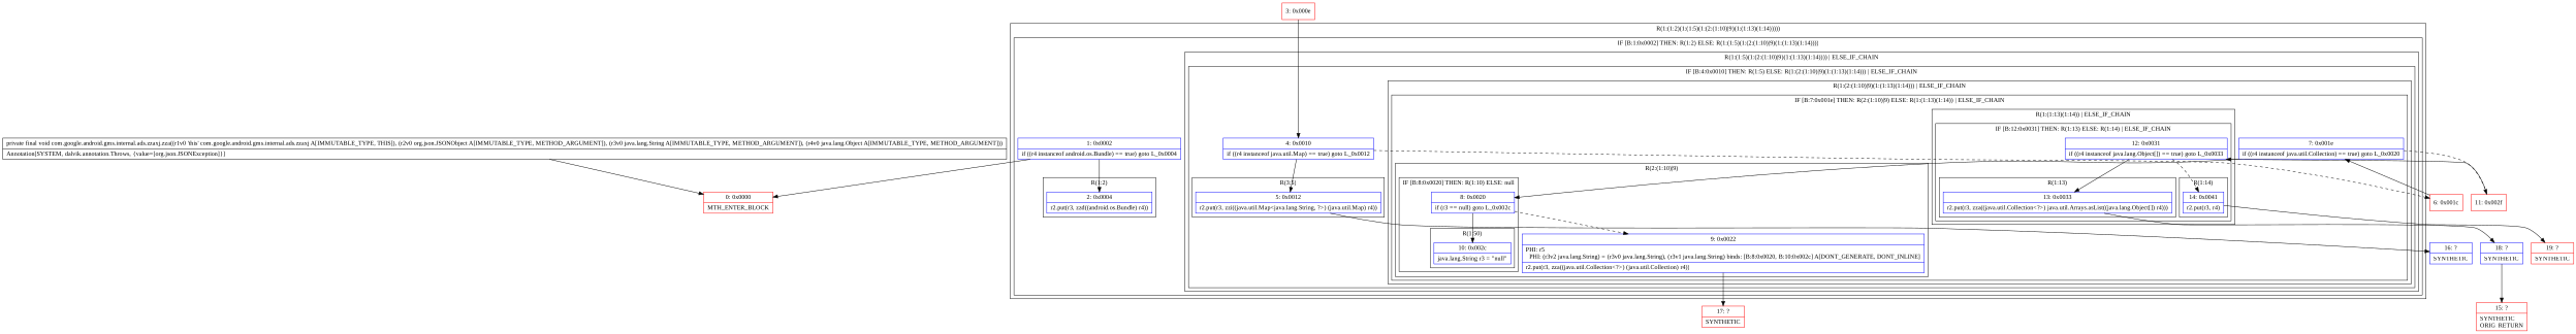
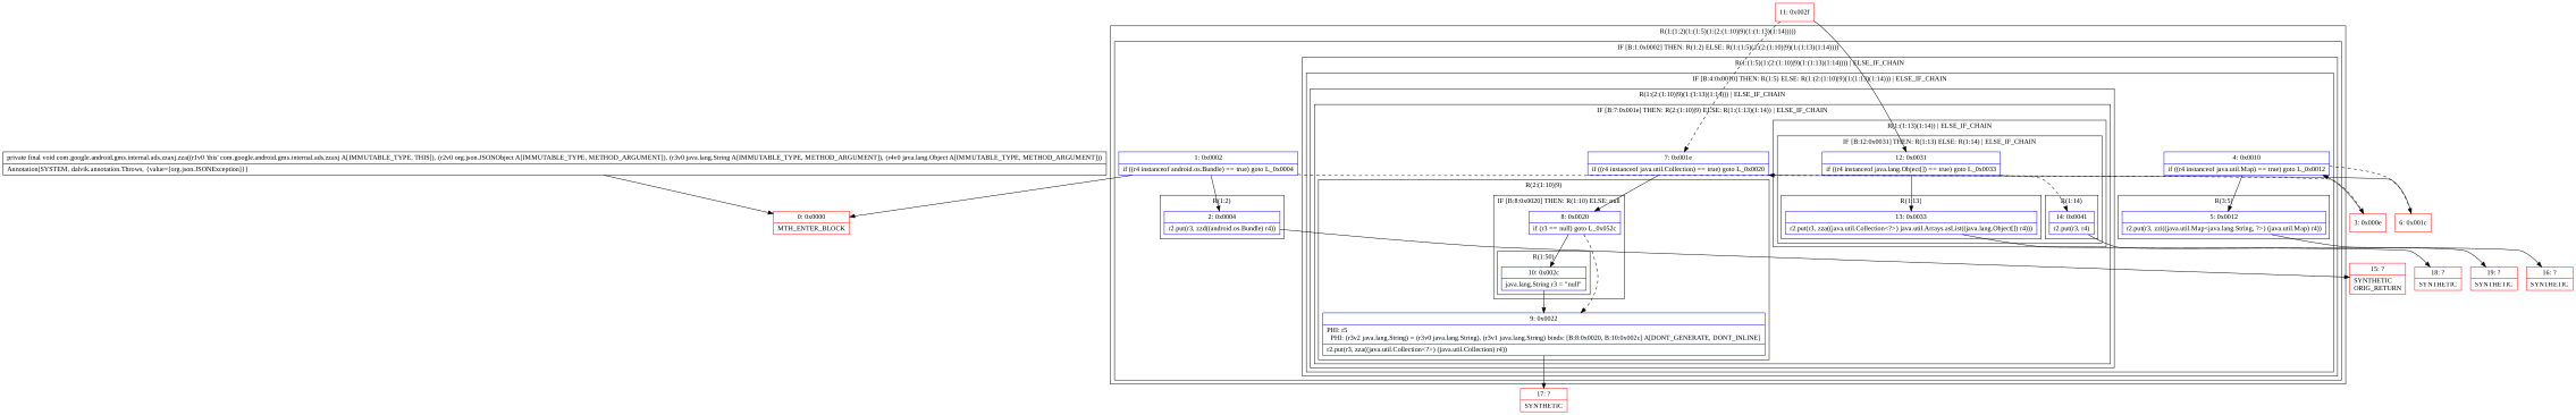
  digraph {
    fontname="Liberation Serif"
    node [color=blue fontname="Liberation Serif" shape=record]
    edge [fontname="Liberation Serif"]
    n1 [label="{2\:\ 0x0004|r2.put(r3, zzd((android.os.Bundle) r4))\l}"]
    n2 [label="{5\:\ 0x0012|r2.put(r3, zzi((java.util.Map\<java.lang.String, ?\>) (java.util.Map) r4))\l}"]
    n3 [label="{10\:\ 0x002c|java.lang.String r3 = \"null\"\l}"]
-   n4 [label="{8\:\ 0x0020|if (r3 == null) goto L_0x002c\l}"]
+   n4 [label="{8\:\ 0x0020|if (r3 == null) goto L_0x052c\l}"]
    n5 [label="{9\:\ 0x0022|PHI: r5 \l  PHI: (r3v2 java.lang.String) = (r3v0 java.lang.String), (r3v1 java.lang.String) binds: [B:8:0x0020, B:10:0x002c] A[DONT_GENERATE, DONT_INLINE]\l|r2.put(r3, zza((java.util.Collection\<?\>) (java.util.Collection) r4))\l}"]
    n6 [label="{13\:\ 0x0033|r2.put(r3, zza((java.util.Collection\<?\>) java.util.Arrays.asList((java.lang.Object[]) r4)))\l}"]
    n7 [label="{14\:\ 0x0041|r2.put(r3, r4)\l}"]
    n8 [label="{12\:\ 0x0031|if ((r4 instanceof java.lang.Object[]) == true) goto L_0x0033\l}"]
    n9 [label="{7\:\ 0x001e|if ((r4 instanceof java.util.Collection) == true) goto L_0x0020\l}"]
    n10 [label="{4\:\ 0x0010|if ((r4 instanceof java.util.Map) == true) goto L_0x0012\l}"]
    n11 [label="{1\:\ 0x0002|if ((r4 instanceof android.os.Bundle) == true) goto L_0x0004\l}"]
    n12 [color=red label="{15\:\ ?|SYNTHETIC\lORIG_RETURN\l}"]
-   n13 [label="{16\:\ ?|SYNTHETIC\l}"]
+   n13 [color=red label="{16\:\ ?|SYNTHETIC\l}"]
    n14 [color=red label="{17\:\ ?|SYNTHETIC\l}"]
-   n15 [label="{18\:\ ?|SYNTHETIC\l}"]
+   n15 [color=red label="{18\:\ ?|SYNTHETIC\l}"]
    n16 [color=red label="{19\:\ ?|SYNTHETIC\l}"]
    n17 [color=red label="{11\:\ 0x002f}"]
    n18 [color=red label="{6\:\ 0x001c}"]
    n19 [color=red label="{3\:\ 0x000e}"]
    n20 [color=red label="{0\:\ 0x0000|MTH_ENTER_BLOCK\l}"]
    n21 [label="{private final void com.google.android.gms.internal.ads.zzaxj.zza((r1v0 'this' com.google.android.gms.internal.ads.zzaxj A[IMMUTABLE_TYPE, THIS]), (r2v0 org.json.JSONObject A[IMMUTABLE_TYPE, METHOD_ARGUMENT]), (r3v0 java.lang.String A[IMMUTABLE_TYPE, METHOD_ARGUMENT]), (r4v0 java.lang.Object A[IMMUTABLE_TYPE, METHOD_ARGUMENT]))  | Annotation[SYSTEM, dalvik.annotation.Throws, \{value=[org.json.JSONException]\}]\l}" color=""]
    subgraph cluster_1 {
      label="R(1:(1:2)(1:(1:5)(1:(2:(1:10)|9)(1:(1:13)(1:14)))))"
      subgraph cluster_2 {
        label="IF [B:1:0x0002] THEN: R(1:2) ELSE: R(1:(1:5)(1:(2:(1:10)|9)(1:(1:13)(1:14))))"
        n11
        subgraph cluster_3 {
          label="R(1:2)"
          n1
        }
        subgraph cluster_4 {
          label="R(1:(1:5)(1:(2:(1:10)|9)(1:(1:13)(1:14)))) | ELSE_IF_CHAIN\l"
          subgraph cluster_5 {
            label="IF [B:4:0x0010] THEN: R(1:5) ELSE: R(1:(2:(1:10)|9)(1:(1:13)(1:14))) | ELSE_IF_CHAIN\l"
            n10
            subgraph cluster_6 {
              label="R(3:5)"
              n2
            }
            subgraph cluster_7 {
              label="R(1:(2:(1:10)|9)(1:(1:13)(1:14))) | ELSE_IF_CHAIN\l"
              subgraph cluster_8 {
                label="IF [B:7:0x001e] THEN: R(2:(1:10)|9) ELSE: R(1:(1:13)(1:14)) | ELSE_IF_CHAIN\l"
                n9
                subgraph cluster_9 {
                  label="R(2:(1:10)|9)"
                  n5
                  subgraph cluster_10 {
                    label="IF [B:8:0x0020] THEN: R(1:10) ELSE: null"
                    n4
                    subgraph cluster_11 {
                      label="R(1:50)"
                      n3
                    }
                  }
                }
                subgraph cluster_12 {
                  label="R(1:(1:13)(1:14)) | ELSE_IF_CHAIN\l"
                  subgraph cluster_13 {
                    label="IF [B:12:0x0031] THEN: R(1:13) ELSE: R(1:14) | ELSE_IF_CHAIN\l"
                    n8
                    subgraph cluster_14 {
                      label="R(1:13)"
                      n6
                    }
                    subgraph cluster_15 {
                      label="R(1:14)"
                      n7
                    }
                  }
                }
              }
            }
          }
        }
      }
    }
-   n15 -> n12
+   n1 -> n12
    n2 -> n13
+   n3 -> n5
    n4 -> n3
    n4 -> n5 [style=dashed]
    n5 -> n14
    n6 -> n15
    n7 -> n16
    n8 -> n6
    n8 -> n7 [style=dashed]
    n9 -> n4
-   n9 -> n17 [style=dashed]
+   n17 -> n9 [style=dashed]
    n10 -> n2
    n10 -> n18 [style=dashed]
    n11 -> n1
+   n11 -> n19 [style=dashed]
    n11 -> n20
    n17 -> n8
    n18 -> n9
    n19 -> n10
    n21 -> n20
  }
